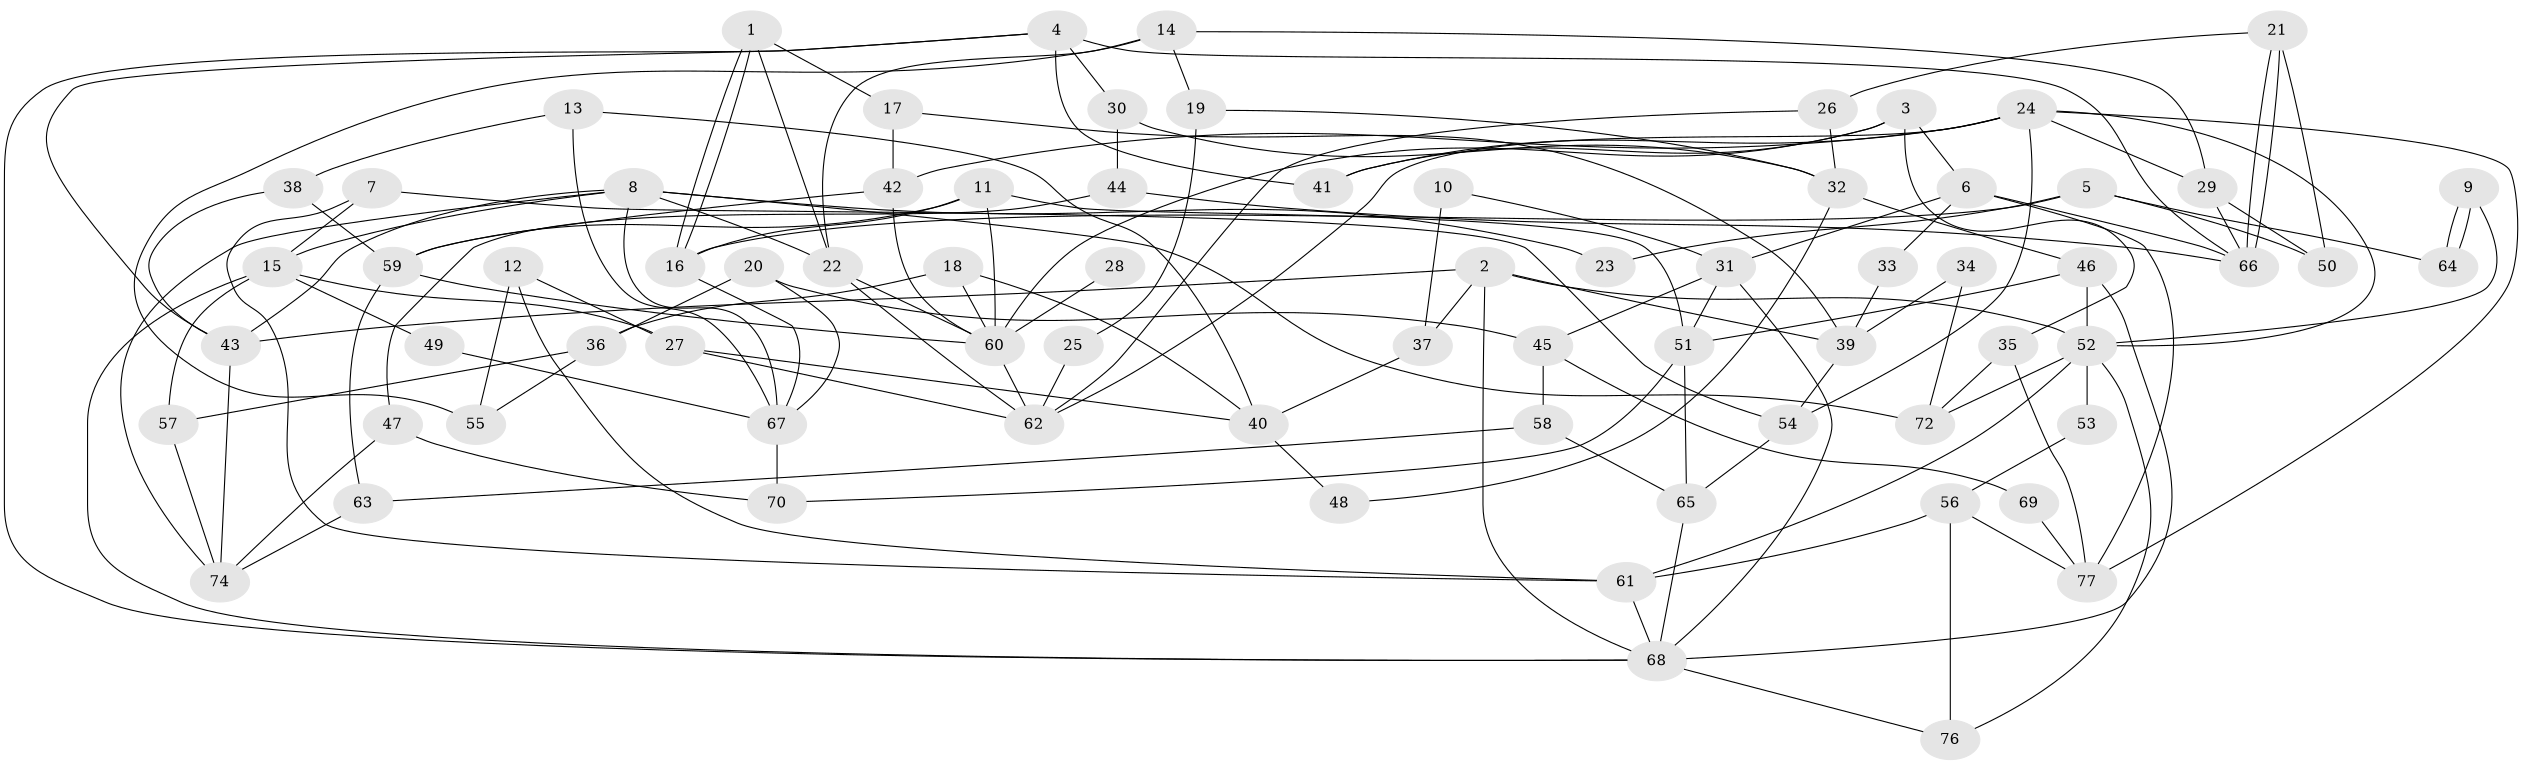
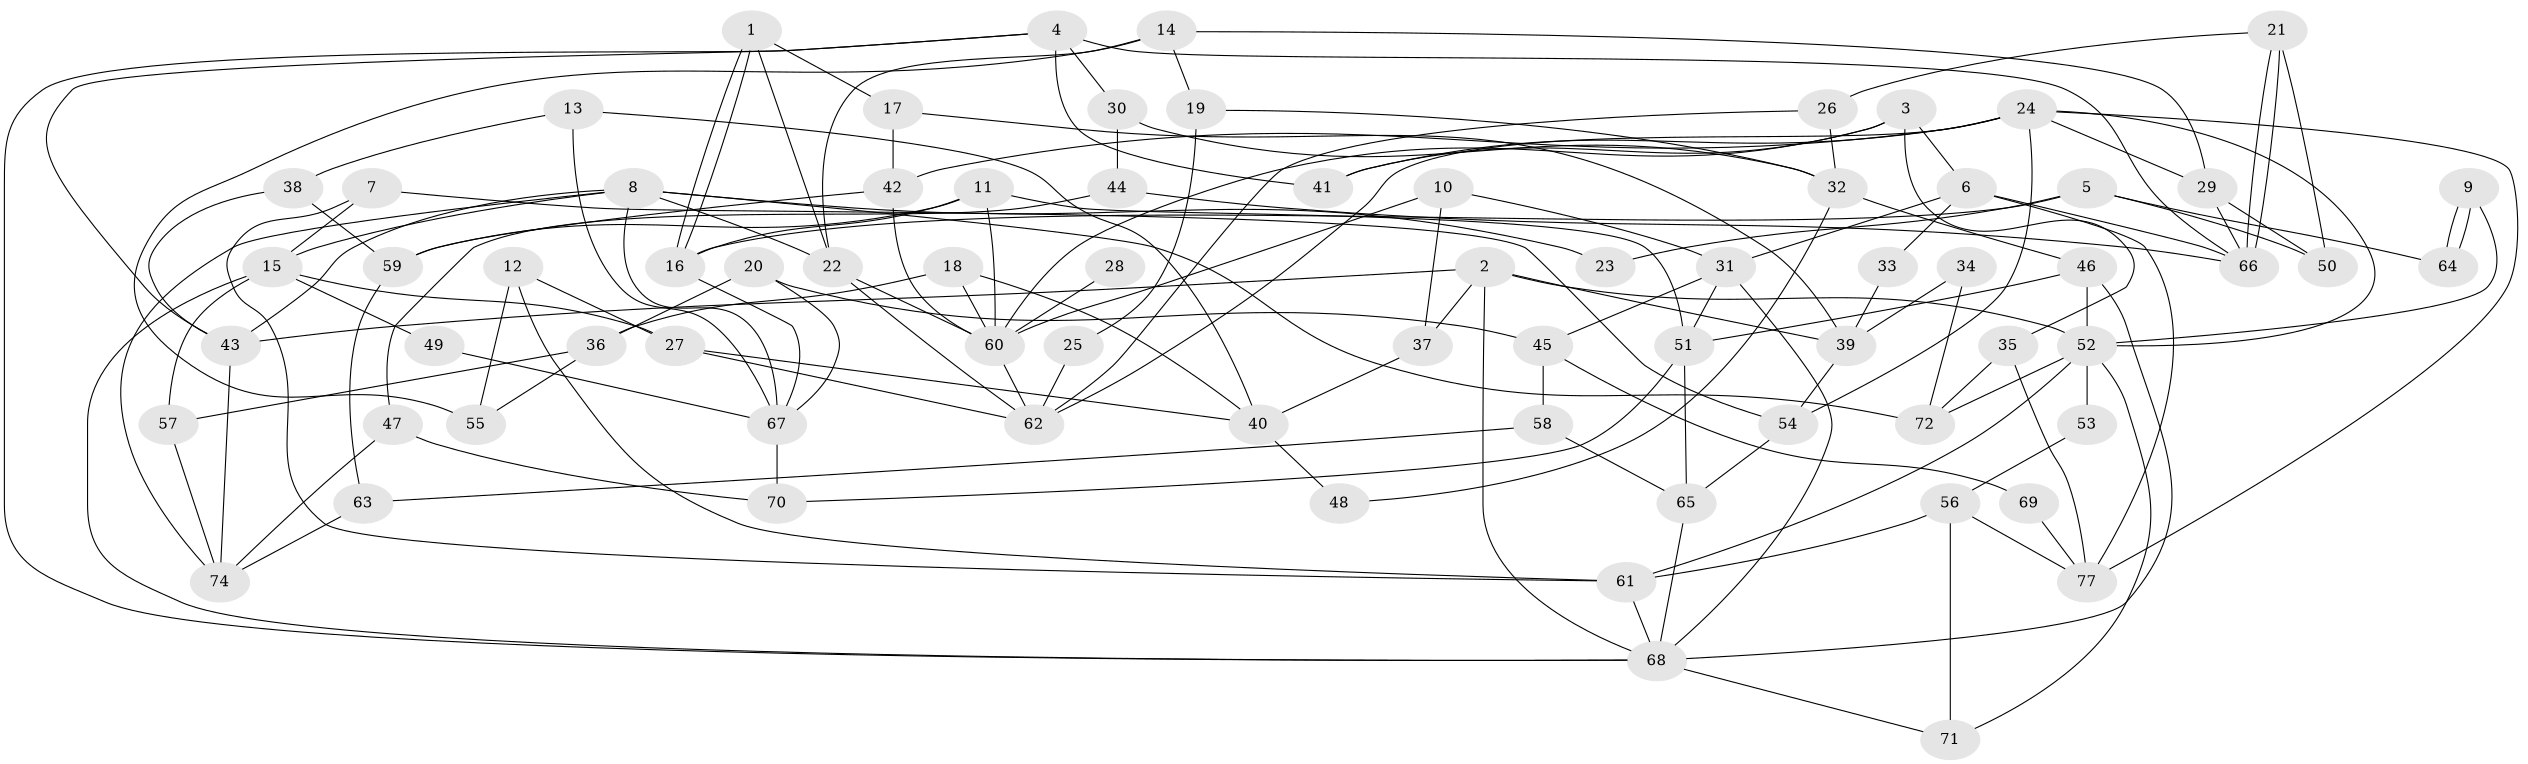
  graph {
    node [color=gray90 style=filled]
    1
    16
    17
    22
    67
    39
    42
    60
    62
    2
    37
    43
    52
    68
    40
    54
    74
    61
    72
    53
-   71 [label=76]
+   71
    3
    6
    35
    41
    66
    31
    33
    n29 [label=77]
    4
    30
    32
    44
    5
    23
    50
    64
    51
    45
    7
    15
    27
    49
    57
    65
    8
    9
    10
    11
    59
    70
    63
    12
    55
    13
    38
    48
    14
    19
    29
    25
    18
    36
    46
    20
    58
    69
    21
    26
    24
    28
    47
    34
    56
    1 -- 16
    1 -- 16
    1 -- 17
    1 -- 22
    16 -- 67
    17 -- 39
    17 -- 42
    22 -- 60
    22 -- 62
    67 -- 70
    39 -- 54
    42 -- 60
    42 -- 59
    60 -- 62
    2 -- 39
    2 -- 37
    2 -- 43
    2 -- 52
    2 -- 68
    37 -- 40
    43 -- 74
    52 -- 61
    52 -- 72
    52 -- 53
    52 -- 71
    68 -- 71
    40 -- 48
    54 -- 65
    61 -- 68
    53 -- 56
    3 -- 60
    3 -- 6
    3 -- 35
    3 -- 41
    6 -- 66
    6 -- 31
    6 -- 33
    6 -- n29
    35 -- 72
    35 -- n29
    31 -- 68
    31 -- 51
    31 -- 45
    33 -- 39
    4 -- 43
    4 -- 68
    4 -- 41
    4 -- 66
    4 -- 30
    30 -- 32
    30 -- 44
    32 -- 48
    32 -- 46
    44 -- 66
    44 -- 47
    5 -- 16
    5 -- 23
    5 -- 50
    5 -- 64
    51 -- 65
    51 -- 70
    45 -- 58
    45 -- 69
    7 -- 54
    7 -- 61
    7 -- 15
    15 -- 68
    15 -- 27
    15 -- 49
    15 -- 57
    27 -- 62
    27 -- 40
    49 -- 67
    57 -- 74
    65 -- 68
    8 -- 22
    8 -- 67
    8 -- 43
    8 -- 74
    8 -- 72
    8 -- 23
    8 -- 15
    9 -- 52
    9 -- 64
    9 -- 64
-   59 -- 60
+   10 -- 60
    10 -- 37
    10 -- 31
    11 -- 16
    11 -- 60
    11 -- 51
    11 -- 59
    59 -- 63
    63 -- 74
    12 -- 61
    12 -- 27
    12 -- 55
    13 -- 67
    13 -- 40
    13 -- 38
    38 -- 43
    38 -- 59
    14 -- 22
    14 -- 55
    14 -- 19
    14 -- 29
    19 -- 32
    19 -- 25
    29 -- 66
    29 -- 50
    25 -- 62
    18 -- 60
    18 -- 40
    18 -- 36
    36 -- 57
    36 -- 55
    46 -- 52
    46 -- 68
    46 -- 51
    20 -- 67
    20 -- 45
    20 -- 36
    58 -- 65
    58 -- 63
    69 -- n29
    21 -- 66
    21 -- 66
    21 -- 50
    21 -- 26
    26 -- 62
    26 -- 32
    24 -- 42
    24 -- 62
    24 -- 52
    24 -- 54
    24 -- 41
    24 -- n29
    24 -- 29
    28 -- 60
    47 -- 74
    47 -- 70
    34 -- 39
    34 -- 72
    56 -- 61
    56 -- 71
    56 -- n29
  }
